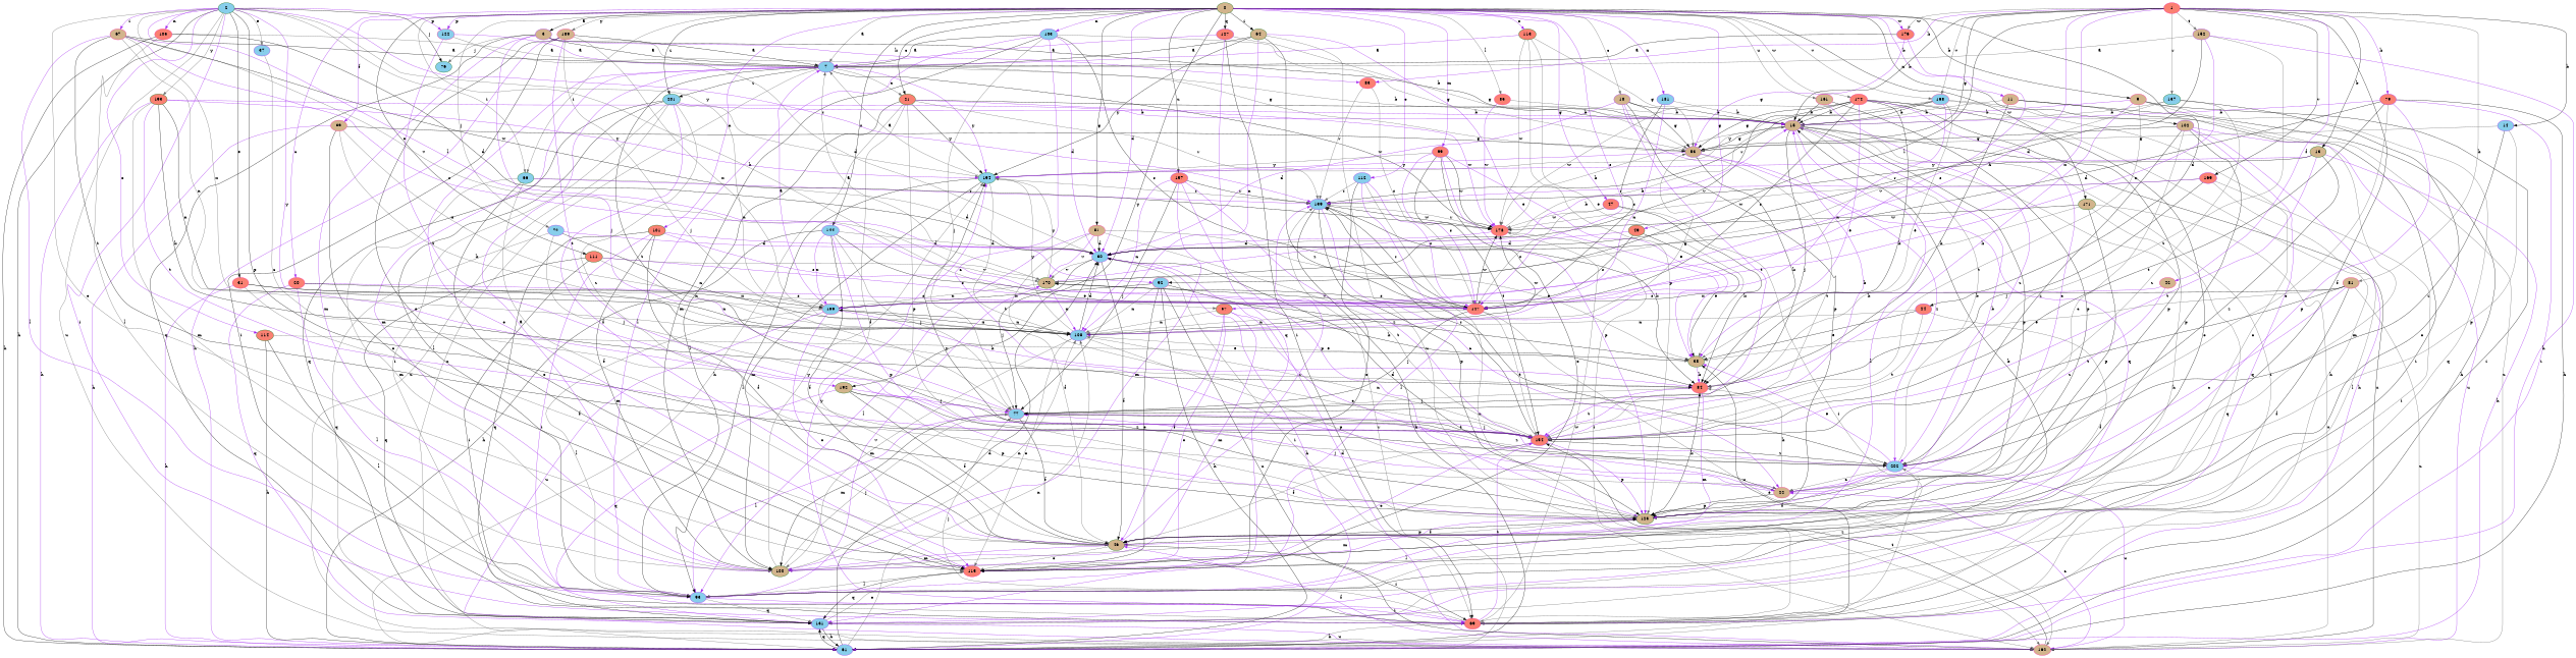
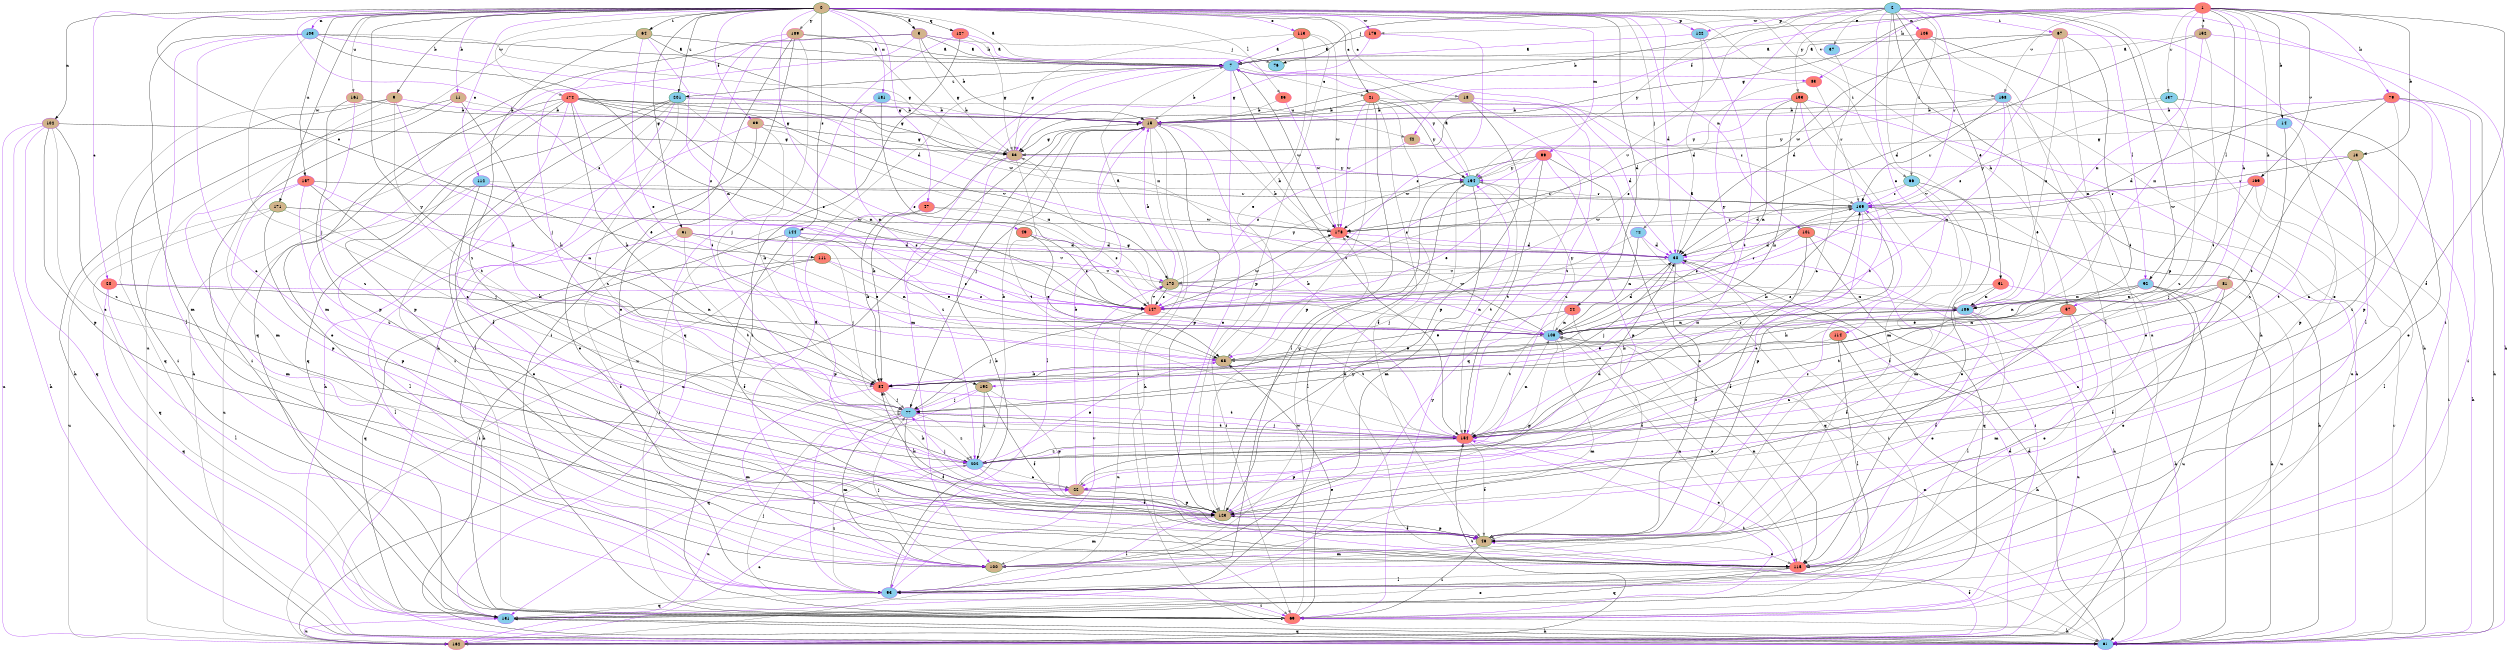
  strict digraph {
    fontname="DejaVu Serif"
    node [color=purple fillcolor=salmon fontname="DejaVu Serif" style=filled]
    edge [color=black fontname="DejaVu Serif"]
    0 [color=darkgreen fillcolor=tan]
    3 [fillcolor=tan]
    7 [fillcolor=skyblue]
    9 [color=deeppink fillcolor=tan]
    11 [color=deeppink fillcolor=tan]
    18 [fillcolor=tan]
    20 [color=deeppink]
    21 [color=darkgreen]
    24
    30 [fillcolor=skyblue]
    39 [color=deeppink fillcolor=tan]
    47
    49 [color=darkgreen]
    51 [color=deeppink fillcolor=tan]
    57 [color=darkgreen]
    64 [color=darkgreen fillcolor=tan]
    66 [color=darkgreen fillcolor=skyblue]
    72 [fillcolor=skyblue]
    85 [color=deeppink]
    99
    101 [color=darkgreen]
    102 [fillcolor=tan]
    103 [fillcolor=skyblue]
    111 [color=darkgreen]
    112 [fillcolor=skyblue]
    113 [color=darkgreen]
    122 [color=deeppink fillcolor=skyblue]
    127
    144 [fillcolor=skyblue]
    147 [color=deeppink]
    157
    161 [color=deeppink fillcolor=tan]
    168 [color=deeppink fillcolor=skyblue]
    171 [color=darkgreen fillcolor=tan]
    174 [color=deeppink]
    176
    181 [fillcolor=skyblue]
    189 [color=deeppink fillcolor=tan]
    192 [color=darkgreen fillcolor=tan]
    201 [color=darkgreen fillcolor=skyblue]
    15 [fillcolor=tan]
    53 [fillcolor=tan]
    83 [color=deeppink]
    76 [color=darkgreen fillcolor=skyblue]
    77 [color=deeppink fillcolor=skyblue]
    100 [color=darkgreen fillcolor=tan]
    131 [fillcolor=skyblue]
    115 [color=deeppink]
    162 [color=deeppink fillcolor=tan]
    194 [color=darkgreen fillcolor=skyblue]
    154
    178 [color=deeppink]
    69 [color=deeppink]
    84 [color=deeppink]
    61 [fillcolor=skyblue]
    123 [color=darkgreen fillcolor=tan]
    93 [fillcolor=skyblue]
    108 [fillcolor=skyblue]
    46 [color=darkgreen fillcolor=tan]
    139 [fillcolor=skyblue]
    38 [color=darkgreen fillcolor=tan]
    170 [color=darkgreen fillcolor=tan]
    186 [color=deeppink fillcolor=skyblue]
    22 [color=deeppink fillcolor=tan]
    202 [fillcolor=skyblue]
    1 [color=deeppink]
    13 [color=darkgreen fillcolor=tan]
    14 [fillcolor=skyblue]
    42 [color=deeppink fillcolor=tan]
    79
    81 [color=deeppink fillcolor=tan]
    92 [color=deeppink fillcolor=skyblue]
    137 [color=darkgreen fillcolor=skyblue]
    152 [fillcolor=tan]
    169
    2 [color=darkgreen fillcolor=skyblue]
    31 [color=deeppink]
    37 [fillcolor=skyblue]
    67 [color=deeppink fillcolor=tan]
    105 [color=deeppink]
    114 [color=darkgreen]
    193 [color=darkgreen]
    0 -> 3 [label=a]
    0 -> 7 [color=gray40 label=a]
    0 -> 9 [label=b]
    0 -> 11 [color=purple label=b]
    0 -> 18 [color=gray40 label=c]
    0 -> 20 [color=purple label=c]
    0 -> 21 [label=c]
    0 -> 24 [label=d]
    0 -> 30 [color=purple label=d]
    0 -> 39 [color=purple label=f]
    0 -> 47 [color=purple label=g]
    0 -> 49 [color=purple label=g]
    0 -> 51 [label=g]
    0 -> 57 [color=gray40 label=h]
    0 -> 64 [label=i]
    0 -> 66 [color=gray40 label=i]
    0 -> 72 [color=gray40 label=j]
    0 -> 85 [color=gray40 label=l]
    0 -> 99 [color=purple label=m]
    0 -> 101 [color=purple label=n]
    0 -> 102 [label=n]
    0 -> 103 [color=purple label=n]
    0 -> 111 [label=o]
    0 -> 112 [color=purple label=o]
    0 -> 113 [color=purple label=o]
    0 -> 122 [color=purple label=p]
    0 -> 127 [label=q]
    0 -> 144 [label=s]
    0 -> 147 [color=purple label=s]
    0 -> 157 [label=u]
    0 -> 161 [color=gray40 label=u]
    0 -> 168 [color=gray40 label=v]
    0 -> 171 [label=w]
    0 -> 174 [color=gray40 label=w]
    0 -> 176 [color=purple label=w]
    0 -> 181 [color=purple label=x]
    0 -> 189 [color=gray40 label=y]
    0 -> 192 [label=y]
    0 -> 201 [label=z]
    3 -> 7 [label=a]
    3 -> 15 [label=b]
    3 -> 53 [color=gray40 label=g]
    3 -> 83 [color=purple label=k]
    3 -> 76 [color=gray40 label=j]
    3 -> 77 [color=purple label=j]
    3 -> 100 [color=purple label=m]
    3 -> 131 [label=q]
    7 -> 21 [color=gray40 label=c]
    7 -> 201 [label=z]
    7 -> 15 [color=gray40 label=b]
    7 -> 100 [color=purple label=m]
    7 -> 115 [color=purple label=o]
    7 -> 162 [color=gray40 label=u]
    7 -> 194 [color=purple label=y]
    7 -> 154 [label=t]
    7 -> 178 [label=w]
    9 -> 15 [color=purple label=b]
    9 -> 100 [color=gray40 label=m]
    9 -> 131 [color=gray40 label=q]
    9 -> 154 [color=gray40 label=t]
    9 -> 69 [label=i]
    9 -> 84 [color=purple label=k]
    11 -> 15 [color=gray40 label=b]
    11 -> 69 [label=i]
    11 -> 84 [label=k]
    11 -> 61 [label=h]
    18 -> 30 [color=purple label=d]
    18 -> 15 [label=b]
    18 -> 53 [label=g]
    18 -> 131 [color=purple label=q]
    18 -> 154 [color=purple label=t]
    18 -> 123 [label=p]
    20 -> 147 [color=purple label=s]
    20 -> 131 [color=purple label=q]
    20 -> 93 [color=purple label=l]
    20 -> 108 [label=n]
    21 -> 15 [label=b]
    21 -> 194 [label=y]
    21 -> 178 [color=purple label=w]
    21 -> 61 [color=gray40 label=h]
    21 -> 123 [color=gray40 label=p]
    21 -> 93 [label=l]
    21 -> 46 [color=gray40 label=f]
    21 -> 139 [color=gray40 label=r]
    24 -> 154 [color=gray40 label=t]
    24 -> 108 [color=gray40 label=n]
    24 -> 46 [color=gray40 label=f]
    24 -> 38 [label=e]
    30 -> 15 [color=gray40 label=b]
    30 -> 77 [label=j]
    30 -> 69 [color=gray40 label=i]
    30 -> 61 [color=purple label=h]
    30 -> 46 [label=f]
    30 -> 170 [color=gray40 label=v]
    39 -> 53 [label=g]
    39 -> 115 [label=o]
    39 -> 84 [color=gray40 label=k]
    39 -> 61 [color=purple label=h]
    39 -> 186 [color=gray40 label=x]
    47 -> 147 [color=gray40 label=s]
    47 -> 178 [color=gray40 label=w]
    47 -> 69 [color=gray40 label=i]
    47 -> 84 [label=k]
    49 -> 30 [color=purple label=d]
    49 -> 147 [label=s]
    49 -> 38 [label=e]
    51 -> 30 [label=d]
    51 -> 154 [color=gray40 label=t]
    51 -> 93 [color=purple label=l]
    51 -> 46 [color=gray40 label=f]
    51 -> 38 [color=gray40 label=e]
    51 -> 170 [color=purple label=v]
    57 -> 100 [color=purple label=m]
    57 -> 115 [color=purple label=o]
    57 -> 108 [color=gray40 label=n]
    57 -> 46 [color=purple label=f]
    57 -> 22 [color=purple label=c]
    64 -> 7 [label=a]
    64 -> 162 [color=gray40 label=u]
    64 -> 194 [label=y]
    64 -> 108 [color=purple label=n]
    64 -> 38 [color=purple label=e]
    64 -> 202 [label=z]
    66 -> 30 [color=gray40 label=d]
    66 -> 100 [color=gray40 label=m]
    66 -> 115 [label=o]
    66 -> 46 [color=gray40 label=f]
    66 -> 139 [color=purple label=r]
    72 -> 30 [color=purple label=d]
    72 -> 77 [color=gray40 label=j]
    72 -> 131 [color=gray40 label=q]
    72 -> 108 [label=n]
    85 -> 15 [color=gray40 label=b]
    85 -> 178 [color=purple label=w]
    99 -> 147 [color=purple label=s]
    99 -> 115 [label=o]
    99 -> 194 [color=gray40 label=y]
    99 -> 154 [label=t]
    99 -> 178 [label=w]
    99 -> 123 [color=purple label=p]
    99 -> 38 [color=purple label=e]
    101 -> 30 [color=purple label=d]
    101 -> 147 [color=purple label=s]
-   101 -> 100 [label=m]
    101 -> 131 [label=q]
    101 -> 69 [color=purple label=i]
    101 -> 46 [label=f]
    102 -> 53 [label=g]
    102 -> 131 [color=purple label=q]
    102 -> 162 [color=purple label=u]
    102 -> 61 [color=purple label=h]
    102 -> 123 [label=p]
    102 -> 22 [color=gray40 label=c]
    102 -> 202 [label=z]
    103 -> 7 [label=a]
    103 -> 30 [color=purple label=d]
    103 -> 147 [label=s]
    103 -> 53 [color=gray40 label=g]
    103 -> 77 [color=gray40 label=j]
    103 -> 100 [label=m]
    103 -> 93 [color=purple label=l]
    103 -> 22 [color=purple label=c]
    111 -> 147 [color=purple label=s]
    111 -> 131 [label=q]
    111 -> 69 [label=i]
    111 -> 108 [color=gray40 label=n]
    111 -> 170 [color=gray40 label=v]
    112 -> 147 [color=purple label=s]
    112 -> 115 [label=o]
    112 -> 162 [color=gray40 label=u]
    112 -> 93 [color=purple label=l]
    112 -> 139 [color=gray40 label=r]
    113 -> 7 [color=purple label=a]
    113 -> 53 [color=gray40 label=g]
    113 -> 178 [color=gray40 label=w]
    113 -> 123 [color=gray40 label=p]
    113 -> 38 [color=gray40 label=e]
    122 -> 7 [color=purple label=a]
    122 -> 30 [color=gray40 label=d]
    122 -> 154 [color=purple label=t]
    127 -> 7 [color=purple label=a]
    127 -> 53 [color=gray40 label=g]
    127 -> 131 [color=purple label=q]
    127 -> 69 [label=i]
    144 -> 30 [color=gray40 label=d]
    144 -> 77 [color=gray40 label=j]
    144 -> 61 [label=h]
    144 -> 123 [color=purple label=p]
    144 -> 46 [label=f]
    144 -> 38 [label=e]
    144 -> 186 [color=purple label=x]
    147 -> 77 [label=j]
    147 -> 162 [color=gray40 label=u]
    147 -> 154 [color=gray40 label=t]
    147 -> 178 [label=w]
    147 -> 139 [label=r]
    147 -> 170 [label=v]
    157 -> 77 [label=j]
    157 -> 100 [color=purple label=m]
    157 -> 123 [color=purple label=p]
    157 -> 108 [color=purple label=n]
    157 -> 139 [label=r]
    157 -> 202 [color=purple label=z]
    161 -> 15 [label=b]
    161 -> 123 [label=p]
    161 -> 202 [color=purple label=z]
    168 -> 15 [label=b]
    168 -> 115 [color=gray40 label=o]
    168 -> 162 [color=gray40 label=u]
    168 -> 194 [color=gray40 label=y]
    168 -> 108 [color=purple label=n]
    168 -> 139 [label=r]
    168 -> 38 [color=gray40 label=e]
    171 -> 131 [color=gray40 label=q]
    171 -> 162 [color=gray40 label=u]
    171 -> 178 [label=w]
    171 -> 84 [color=gray40 label=k]
    171 -> 123 [label=p]
    174 -> 147 [label=s]
    174 -> 15 [label=b]
    174 -> 53 [label=g]
    174 -> 115 [label=o]
    174 -> 178 [color=gray40 label=w]
    174 -> 84 [label=k]
    174 -> 61 [color=gray40 label=h]
    174 -> 123 [label=p]
    174 -> 38 [color=purple label=e]
    174 -> 170 [label=v]
    174 -> 22 [color=purple label=c]
    176 -> 7 [label=a]
    176 -> 147 [color=purple label=s]
    176 -> 53 [color=purple label=g]
    181 -> 147 [label=s]
    181 -> 15 [color=gray40 label=b]
    181 -> 108 [color=purple label=n]
    189 -> 7 [label=a]
    189 -> 77 [color=gray40 label=j]
    189 -> 115 [label=o]
    189 -> 154 [color=purple label=t]
    189 -> 69 [label=i]
    189 -> 61 [color=purple label=h]
    189 -> 186 [color=gray40 label=x]
    192 -> 77 [color=purple label=j]
    192 -> 131 [color=purple label=q]
    192 -> 123 [color=gray40 label=p]
    192 -> 46 [label=f]
    192 -> 202 [label=z]
    201 -> 15 [color=purple label=b]
    201 -> 131 [label=q]
-   201 -> 162 [color=gray40 label=u]
+   201 -> 42 [color=gray40 label=u]
    201 -> 69 [color=gray40 label=i]
    201 -> 93 [label=l]
    201 -> 108 [color=gray40 label=n]
    201 -> 46 [color=purple label=f]
    201 -> 202 [color=gray40 label=z]
    15 -> 53 [label=g]
    15 -> 77 [label=j]
    15 -> 162 [label=u]
    15 -> 69 [color=gray40 label=i]
    15 -> 61 [color=gray40 label=h]
    15 -> 123 [label=p]
    15 -> 93 [color=purple label=l]
    53 -> 194 [color=purple label=y]
    53 -> 154 [color=gray40 label=t]
    53 -> 84 [label=k]
    53 -> 202 [color=purple label=z]
    83 -> 147 [color=gray40 label=s]
    83 -> 139 [color=gray40 label=r]
    77 -> 100 [label=m]
    77 -> 154 [label=t]
    77 -> 93 [color=purple label=l]
    77 -> 46 [label=f]
    77 -> 202 [color=gray40 label=z]
    100 -> 7 [color=purple label=a]
    100 -> 77 [color=gray40 label=j]
    100 -> 194 [color=gray40 label=y]
    100 -> 108 [color=gray40 label=n]
    131 -> 115 [color=gray40 label=o]
    131 -> 162 [color=purple label=u]
    131 -> 61 [label=h]
    115 -> 131 [label=q]
    115 -> 93 [color=gray40 label=l]
-   147 -> 108 [color=gray40 label=n]
+   115 -> 108 [color=gray40 label=n]
    162 -> 30 [color=purple label=d]
    162 -> 154 [label=t]
    162 -> 46 [color=purple label=f]
    162 -> 22 [color=purple label=c]
    194 -> 7 [color=gray40 label=a]
    194 -> 100 [label=m]
    194 -> 154 [color=gray40 label=t]
    194 -> 93 [label=l]
    194 -> 139 [color=gray40 label=r]
    154 -> 15 [color=purple label=b]
    154 -> 77 [color=purple label=j]
    154 -> 115 [color=purple label=o]
    154 -> 123 [color=purple label=p]
    154 -> 108 [color=gray40 label=n]
    154 -> 46 [color=gray40 label=f]
    154 -> 139 [label=r]
    154 -> 202 [label=z]
    178 -> 30 [color=purple label=d]
    178 -> 15 [color=gray40 label=b]
    178 -> 69 [color=gray40 label=i]
    178 -> 139 [color=gray40 label=r]
    69 -> 77 [color=gray40 label=j]
    69 -> 194 [color=purple label=y]
    69 -> 154 [color=purple label=t]
    69 -> 178 [color=gray40 label=w]
    69 -> 61 [color=gray40 label=h]
    69 -> 38 [label=e]
    84 -> 77 [color=gray40 label=j]
    84 -> 100 [color=purple label=m]
    84 -> 154 [color=purple label=t]
    61 -> 30 [label=d]
    61 -> 131 [label=q]
    61 -> 108 [color=gray40 label=n]
    61 -> 139 [color=gray40 label=r]
    123 -> 100 [color=gray40 label=m]
    123 -> 194 [label=y]
    123 -> 84 [label=k]
    123 -> 93 [color=purple label=l]
    123 -> 46 [color=purple label=f]
    93 -> 15 [label=b]
    93 -> 131 [color=gray40 label=q]
    93 -> 69 [color=purple label=i]
    93 -> 170 [color=purple label=v]
    93 -> 202 [color=gray40 label=z]
    108 -> 30 [label=d]
    108 -> 53 [color=gray40 label=g]
    108 -> 100 [color=gray40 label=m]
    108 -> 115 [color=gray40 label=o]
    108 -> 194 [color=gray40 label=y]
    108 -> 178 [label=w]
    108 -> 123 [color=gray40 label=p]
    108 -> 38 [color=gray40 label=e]
    108 -> 186 [label=x]
    46 -> 100 [color=purple label=m]
    46 -> 115 [color=gray40 label=o]
    46 -> 69 [label=i]
    46 -> 123 [label=p]
    46 -> 139 [color=purple label=r]
    139 -> 178 [label=w]
    139 -> 84 [label=k]
    139 -> 61 [label=h]
    139 -> 123 [label=p]
    139 -> 22 [color=purple label=c]
    38 -> 84 [color=purple label=k]
    170 -> 7 [color=gray40 label=a]
    170 -> 147 [label=s]
    170 -> 15 [color=purple label=b]
    170 -> 194 [color=gray40 label=y]
    170 -> 108 [color=purple label=n]
    170 -> 186 [color=gray40 label=x]
    186 -> 7 [color=purple label=a]
    186 -> 115 [color=purple label=o]
    186 -> 162 [color=purple label=u]
    186 -> 84 [color=purple label=k]
    186 -> 93 [color=gray40 label=l]
    186 -> 108 [label=n]
    22 -> 30 [label=d]
    22 -> 15 [color=purple label=b]
    22 -> 77 [color=purple label=j]
    22 -> 84 [color=gray40 label=k]
    22 -> 123 [label=p]
    202 -> 15 [color=gray40 label=b]
    202 -> 162 [color=purple label=u]
    202 -> 46 [color=purple label=f]
    202 -> 38 [color=purple label=e]
    202 -> 22 [color=gray40 label=c]
    1 -> 57 [color=purple label=h]
    1 -> 168 [color=gray40 label=v]
    1 -> 176 [color=gray40 label=w]
    1 -> 15 [label=b]
    1 -> 53 [label=g]
    1 -> 83 [color=purple label=k]
    1 -> 46 [label=f]
    1 -> 186 [color=purple label=x]
    1 -> 13 [label=b]
    1 -> 14 [label=b]
    1 -> 42 [color=purple label=f]
    1 -> 79 [color=purple label=k]
    1 -> 81 [color=gray40 label=k]
    1 -> 92 [label=l]
    1 -> 137 [color=gray40 label=r]
    1 -> 152 [color=gray40 label=t]
    1 -> 169 [label=v]
    13 -> 194 [color=purple label=y]
    13 -> 154 [color=purple label=t]
    13 -> 61 [color=purple label=h]
    13 -> 139 [label=r]
    13 -> 202 [label=z]
    14 -> 53 [color=gray40 label=g]
    14 -> 123 [color=gray40 label=p]
    14 -> 202 [label=z]
    42 -> 147 [color=purple label=s]
    42 -> 202 [color=purple label=z]
    79 -> 30 [label=d]
    79 -> 15 [color=purple label=b]
    79 -> 154 [label=t]
    79 -> 69 [color=purple label=i]
    79 -> 61 [label=h]
    79 -> 123 [color=purple label=p]
    79 -> 22 [color=gray40 label=c]
    81 -> 162 [color=gray40 label=u]
    81 -> 154 [label=t]
    81 -> 46 [label=f]
    81 -> 38 [color=gray40 label=e]
    81 -> 186 [label=x]
    81 -> 22 [color=purple label=c]
    92 -> 115 [label=o]
    92 -> 162 [label=u]
    92 -> 84 [label=k]
    92 -> 61 [label=h]
    92 -> 108 [color=gray40 label=n]
    92 -> 186 [label=x]
    137 -> 15 [color=gray40 label=b]
    137 -> 115 [label=o]
    137 -> 170 [color=gray40 label=v]
    137 -> 202 [color=gray40 label=z]
    152 -> 7 [color=gray40 label=a]
    152 -> 30 [label=d]
    152 -> 154 [color=gray40 label=t]
    152 -> 61 [color=purple label=h]
    152 -> 186 [color=purple label=x]
    169 -> 77 [label=j]
    169 -> 178 [color=gray40 label=w]
    169 -> 69 [color=gray40 label=i]
    169 -> 93 [color=gray40 label=l]
    169 -> 139 [color=purple label=r]
    2 -> 66 [color=gray40 label=i]
    2 -> 122 [color=purple label=p]
    2 -> 192 [color=purple label=y]
    2 -> 76 [label=j]
    2 -> 115 [color=gray40 label=o]
    2 -> 162 [color=gray40 label=u]
    2 -> 194 [color=gray40 label=y]
    2 -> 69 [color=purple label=i]
    2 -> 61 [label=h]
    2 -> 123 [label=p]
    2 -> 139 [color=purple label=r]
    2 -> 170 [color=gray40 label=v]
    2 -> 92 [color=purple label=l]
    2 -> 31 [label=e]
    2 -> 37 [color=gray40 label=e]
    2 -> 67 [color=purple label=i]
    2 -> 105 [color=purple label=n]
    2 -> 114 [color=purple label=o]
    2 -> 193 [color=gray40 label=y]
    31 -> 147 [color=gray40 label=s]
    31 -> 61 [color=purple label=h]
    31 -> 46 [color=gray40 label=f]
    31 -> 186 [label=x]
    37 -> 22 [color=gray40 label=c]
    67 -> 7 [label=a]
    67 -> 147 [color=purple label=s]
    67 -> 154 [label=t]
    67 -> 178 [label=w]
    67 -> 93 [color=purple label=l]
    67 -> 108 [color=gray40 label=n]
    67 -> 186 [color=gray40 label=x]
    105 -> 7 [color=gray40 label=a]
    105 -> 30 [label=d]
    105 -> 61 [label=h]
    105 -> 93 [color=gray40 label=l]
    114 -> 61 [label=h]
    114 -> 93 [label=l]
    114 -> 38 [color=gray40 label=e]
    193 -> 15 [color=purple label=b]
    193 -> 100 [color=gray40 label=m]
    193 -> 194 [color=purple label=y]
    193 -> 154 [color=purple label=t]
    193 -> 84 [label=k]
    193 -> 61 [color=purple label=h]
    193 -> 108 [label=n]
  }
